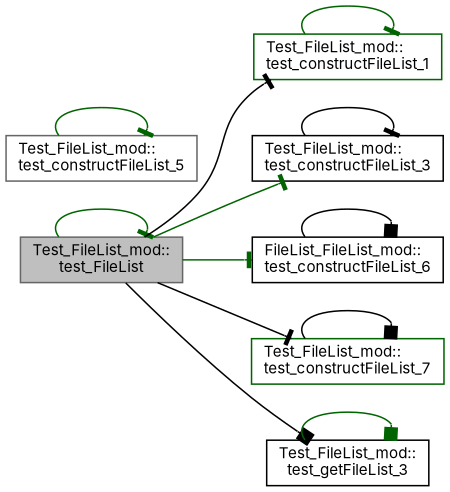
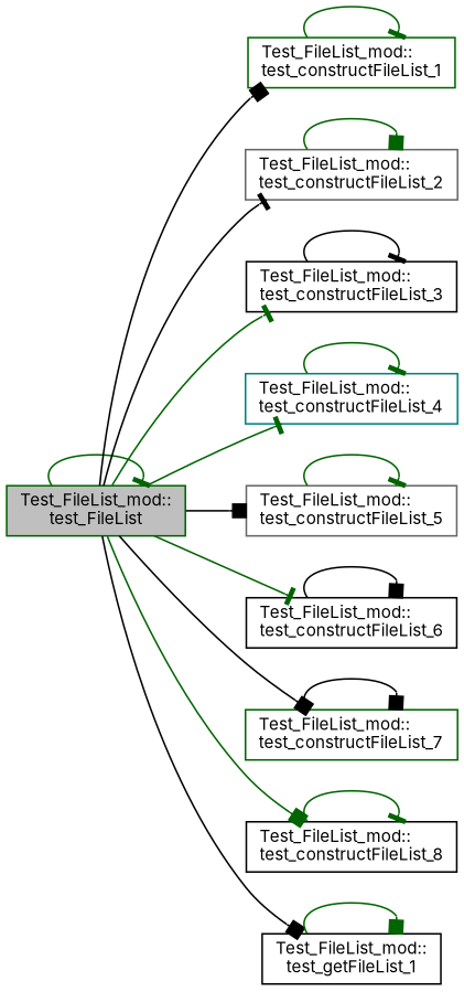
  digraph {
    fontname=Inter
    rankdir=LR
    node [color=black fillcolor=white fontname=Inter fontsize=10 shape=record style=filled]
    edge [arrowhead=tee color=darkgreen fontname=Inter fontsize=10 labelfontname=Helvetica labelfontsize=10 style=solid]
-   n1 [color=gray40 fillcolor=grey75 fontcolor=black height=0.2 label="Test_FileList_mod::\ltest_FileList" width=0.4]
+   n1 [color=darkgreen fillcolor=grey75 fontcolor=black height=0.2 label="Test_FileList_mod::\ltest_FileList" width=0.4]
    n2 [color=darkgreen height=0.2 label="Test_FileList_mod::\ltest_constructFileList_1" width=0.4]
+   n3 [color=gray40 height=0.2 label="Test_FileList_mod::\ltest_constructFileList_2" width=0.4]
    n4 [height=0.2 label="Test_FileList_mod::\ltest_constructFileList_3" width=0.4]
+   n5 [color=teal height=0.2 label="Test_FileList_mod::\ltest_constructFileList_4" width=0.4]
    n6 [color=gray40 height=0.2 label="Test_FileList_mod::\ltest_constructFileList_5" width=0.4]
-   n7 [height=0.2 label="FileList_FileList_mod::\ltest_constructFileList_6" width=0.4]
+   n7 [height=0.2 label="Test_FileList_mod::\ltest_constructFileList_6" width=0.4]
    n8 [color=darkgreen height=0.2 label="Test_FileList_mod::\ltest_constructFileList_7" width=0.4]
-   n10 [height=0.2 label="Test_FileList_mod::\ltest_getFileList_3" width=0.4]
+   n9 [height=0.2 label="Test_FileList_mod::\ltest_constructFileList_8" width=0.4]
+   n10 [height=0.2 label="Test_FileList_mod::\ltest_getFileList_1" width=0.4]
    n1 -> n1
-   n1 -> n2 [color=black]
+   n1 -> n2 [arrowhead=box color=black]
+   n1 -> n3 [color=black]
    n1 -> n4
+   n1 -> n5
+   n1 -> n6 [arrowhead=box color=black]
    n1 -> n7
-   n1 -> n8 [color=black]
+   n1 -> n8 [arrowhead=box color=black]
+   n1 -> n9 [arrowhead=box]
    n1 -> n10 [arrowhead=box color=black]
    n2 -> n2
+   n3 -> n3 [arrowhead=box]
    n4 -> n4 [color=black]
+   n5 -> n5
    n6 -> n6
    n7 -> n7 [arrowhead=box color=black]
    n8 -> n8 [arrowhead=box color=black]
+   n9 -> n9
    n10 -> n10 [arrowhead=box]
  }
